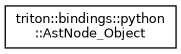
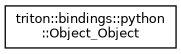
  digraph {
    rankdir=LR
-   n1 [color=black fillcolor=white fontname=Helvetica fontsize=10 height=0.2 label="triton::bindings::python\l::AstNode_Object" shape=record style=filled width=0.4]
+   n1 [color=black fillcolor=white fontname=Helvetica fontsize=10 height=0.2 label="triton::bindings::python\l::Object_Object" shape=record style=filled width=0.4]
  }
